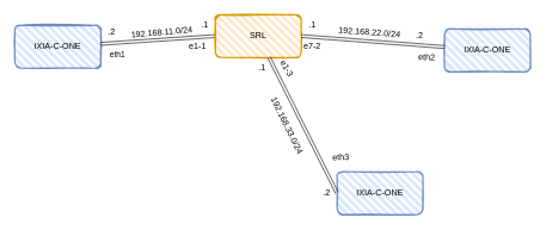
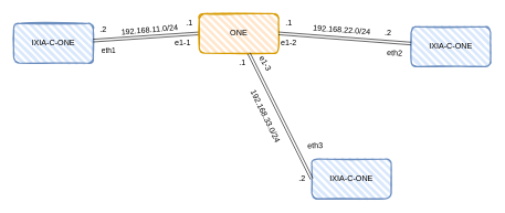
  <mxCell id="0" />
  <mxCell id="1" parent="0" />
  <mxCell id="2" value="IXIA-C-ONE" style="rounded=1;whiteSpace=wrap;html=1;strokeWidth=2;fillWeight=4;hachureGap=8;hachureAngle=45;fillColor=#dae8fc;sketch=1;strokeColor=#6c8ebf;" parent="1" vertex="1"><mxGeometry x="20" y="35" width="120" height="60" as="geometry" /></mxCell>
  <mxCell id="3" value="IXIA-C-ONE" style="rounded=1;whiteSpace=wrap;html=1;strokeWidth=2;fillWeight=4;hachureGap=8;hachureAngle=45;fillColor=#dae8fc;sketch=1;strokeColor=#6c8ebf;" parent="1" vertex="1"><mxGeometry x="620" y="40" width="120" height="60" as="geometry" /></mxCell>
  <mxCell id="4" value="" style="shape=link;html=1;entryX=0;entryY=0.5;entryDx=0;entryDy=0;" parent="1" source="2" target="6" edge="1"><mxGeometry width="100" relative="1" as="geometry"><mxPoint x="320" y="240" as="sourcePoint" /><mxPoint x="420" y="240" as="targetPoint" /></mxGeometry></mxCell>
  <mxCell id="5" value="eth1" style="edgeLabel;html=1;align=center;verticalAlign=middle;resizable=0;points=[];" parent="4" vertex="1" connectable="0"><mxGeometry x="-0.783" y="-1" relative="1" as="geometry"><mxPoint x="5" y="15" as="offset" /></mxGeometry></mxCell>
- <mxCell id="6" value="SRL" style="rounded=1;whiteSpace=wrap;html=1;strokeWidth=2;fillWeight=4;hachureGap=8;hachureAngle=45;fillColor=#ffe6cc;sketch=1;strokeColor=#d79b00;" parent="1" vertex="1"><mxGeometry x="300" y="20" width="120" height="60" as="geometry" /></mxCell>
+ <mxCell id="6" value="ONE" style="rounded=1;whiteSpace=wrap;html=1;strokeWidth=2;fillWeight=4;hachureGap=8;hachureAngle=45;fillColor=#ffe6cc;sketch=1;strokeColor=#d79b00;" parent="1" vertex="1"><mxGeometry x="300" y="20" width="120" height="60" as="geometry" /></mxCell>
  <mxCell id="7" value="" style="shape=link;html=1;entryX=1;entryY=0.5;entryDx=0;entryDy=0;" parent="1" source="3" target="6" edge="1"><mxGeometry width="100" relative="1" as="geometry"><mxPoint x="530" y="240" as="sourcePoint" /><mxPoint x="610" y="50" as="targetPoint" /></mxGeometry></mxCell>
  <mxCell id="8" value="e1-1" style="text;html=1;align=center;verticalAlign=middle;resizable=0;points=[];autosize=1;strokeColor=none;fillColor=none;" parent="1" vertex="1"><mxGeometry x="250" y="50" width="50" height="30" as="geometry" /></mxCell>
- <mxCell id="9" value="e7-2" style="text;html=1;align=center;verticalAlign=middle;resizable=0;points=[];autosize=1;strokeColor=none;fillColor=none;" parent="1" vertex="1"><mxGeometry x="410" y="50" width="50" height="30" as="geometry" /></mxCell>
+ <mxCell id="9" value="e1-2" style="text;html=1;align=center;verticalAlign=middle;resizable=0;points=[];autosize=1;strokeColor=none;fillColor=none;" parent="1" vertex="1"><mxGeometry x="410" y="50" width="50" height="30" as="geometry" /></mxCell>
  <mxCell id="10" value="192.168.11.0/24" style="text;html=1;align=center;verticalAlign=middle;resizable=0;points=[];autosize=1;strokeColor=none;fillColor=none;rotation=-5;" parent="1" vertex="1"><mxGeometry x="170" y="30" width="110" height="30" as="geometry" /></mxCell>
  <mxCell id="11" value=".2" style="text;html=1;align=center;verticalAlign=middle;resizable=0;points=[];autosize=1;strokeColor=none;fillColor=none;" parent="1" vertex="1"><mxGeometry x="140" y="30" width="30" height="30" as="geometry" /></mxCell>
  <mxCell id="12" value=".1" style="text;html=1;align=center;verticalAlign=middle;resizable=0;points=[];autosize=1;strokeColor=none;fillColor=none;" parent="1" vertex="1"><mxGeometry x="270" y="20" width="30" height="30" as="geometry" /></mxCell>
  <mxCell id="13" value=".1" style="text;html=1;align=center;verticalAlign=middle;resizable=0;points=[];autosize=1;strokeColor=none;fillColor=none;" parent="1" vertex="1"><mxGeometry x="420" y="20" width="30" height="30" as="geometry" /></mxCell>
  <mxCell id="14" value=".2" style="text;html=1;align=center;verticalAlign=middle;resizable=0;points=[];autosize=1;strokeColor=none;fillColor=none;" parent="1" vertex="1"><mxGeometry x="570" y="35" width="30" height="30" as="geometry" /></mxCell>
  <mxCell id="15" value="192.168.22.0/24" style="text;html=1;align=center;verticalAlign=middle;resizable=0;points=[];autosize=1;strokeColor=none;fillColor=none;rotation=4;" parent="1" vertex="1"><mxGeometry x="460" y="30" width="110" height="30" as="geometry" /></mxCell>
  <mxCell id="16" value="IXIA-C-ONE" style="rounded=1;whiteSpace=wrap;html=1;strokeWidth=2;fillWeight=4;hachureGap=8;hachureAngle=45;fillColor=#dae8fc;sketch=1;strokeColor=#6c8ebf;" vertex="1" parent="1"><mxGeometry x="470" y="240" width="120" height="60" as="geometry" /></mxCell>
  <mxCell id="17" value="" style="shape=link;html=1;exitX=0;exitY=0.5;exitDx=0;exitDy=0;" edge="1" parent="1" source="16" target="6"><mxGeometry width="100" relative="1" as="geometry"><mxPoint x="490" y="205.385" as="sourcePoint" /><mxPoint x="290" y="190" as="targetPoint" /></mxGeometry></mxCell>
  <mxCell id="18" value="e1-3" style="text;html=1;align=center;verticalAlign=middle;resizable=0;points=[];autosize=1;strokeColor=none;fillColor=none;rotation=60;" vertex="1" parent="1"><mxGeometry x="375" y="80" width="50" height="30" as="geometry" /></mxCell>
  <mxCell id="19" value=".1" style="text;html=1;align=center;verticalAlign=middle;resizable=0;points=[];autosize=1;strokeColor=none;fillColor=none;" vertex="1" parent="1"><mxGeometry x="350" y="80" width="30" height="30" as="geometry" /></mxCell>
  <mxCell id="20" value=".2" style="text;html=1;align=center;verticalAlign=middle;resizable=0;points=[];autosize=1;strokeColor=none;fillColor=none;" vertex="1" parent="1"><mxGeometry x="440" y="255" width="30" height="30" as="geometry" /></mxCell>
  <mxCell id="21" value="192.168.33.0/24" style="text;html=1;align=center;verticalAlign=middle;resizable=0;points=[];autosize=1;strokeColor=none;fillColor=none;rotation=64;" vertex="1" parent="1"><mxGeometry x="345" y="160" width="110" height="30" as="geometry" /></mxCell>
  <mxCell id="22" value="eth2" style="text;html=1;align=center;verticalAlign=middle;resizable=0;points=[];autosize=1;strokeColor=none;fillColor=none;rotation=2;" vertex="1" parent="1"><mxGeometry x="570" y="65" width="50" height="30" as="geometry" /></mxCell>
  <mxCell id="23" value="eth3" style="text;html=1;align=center;verticalAlign=middle;resizable=0;points=[];autosize=1;strokeColor=none;fillColor=none;rotation=-2;" vertex="1" parent="1"><mxGeometry x="450" y="205" width="50" height="30" as="geometry" /></mxCell>
